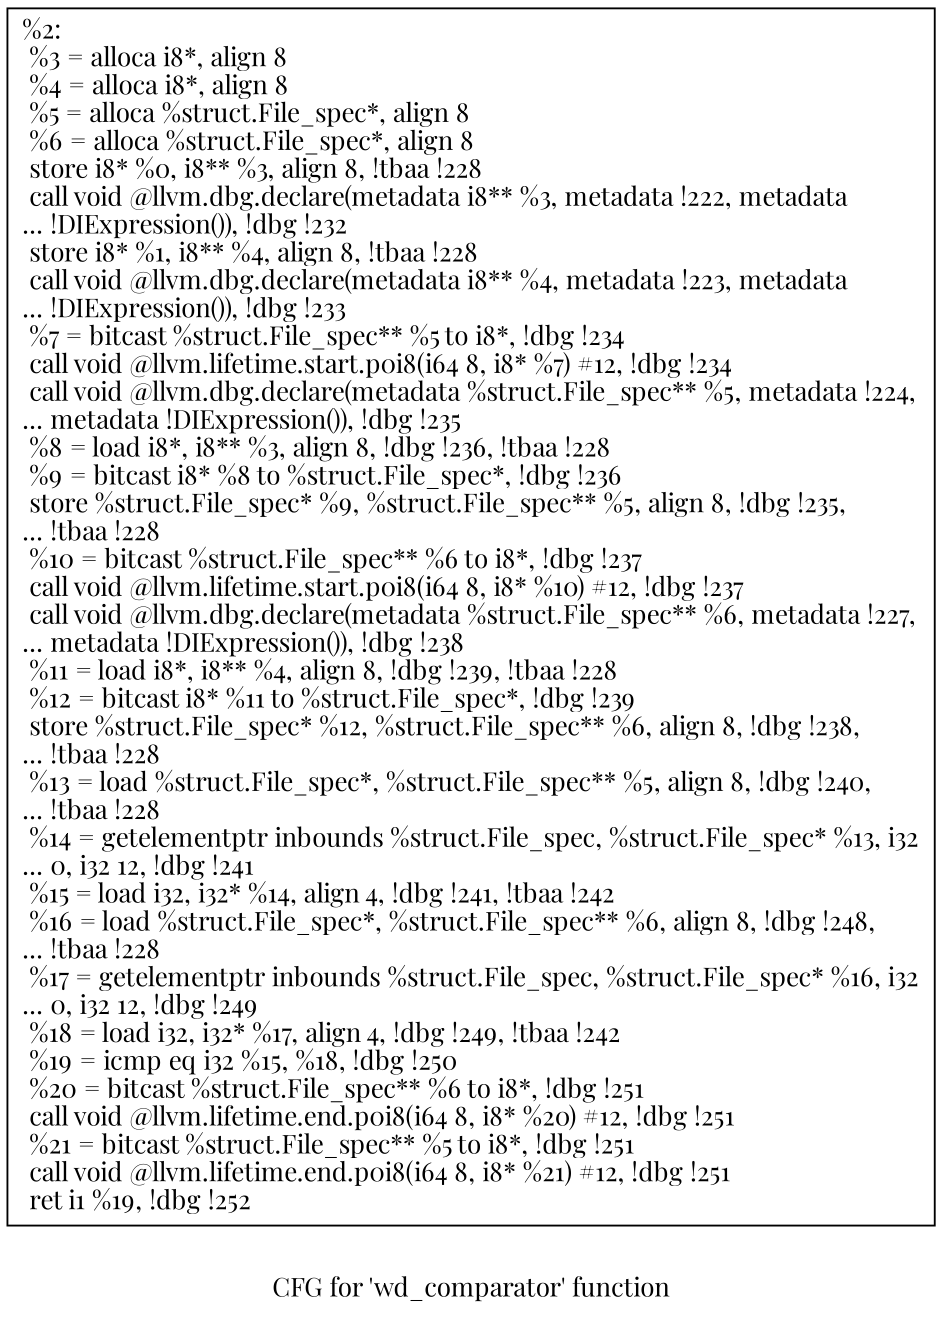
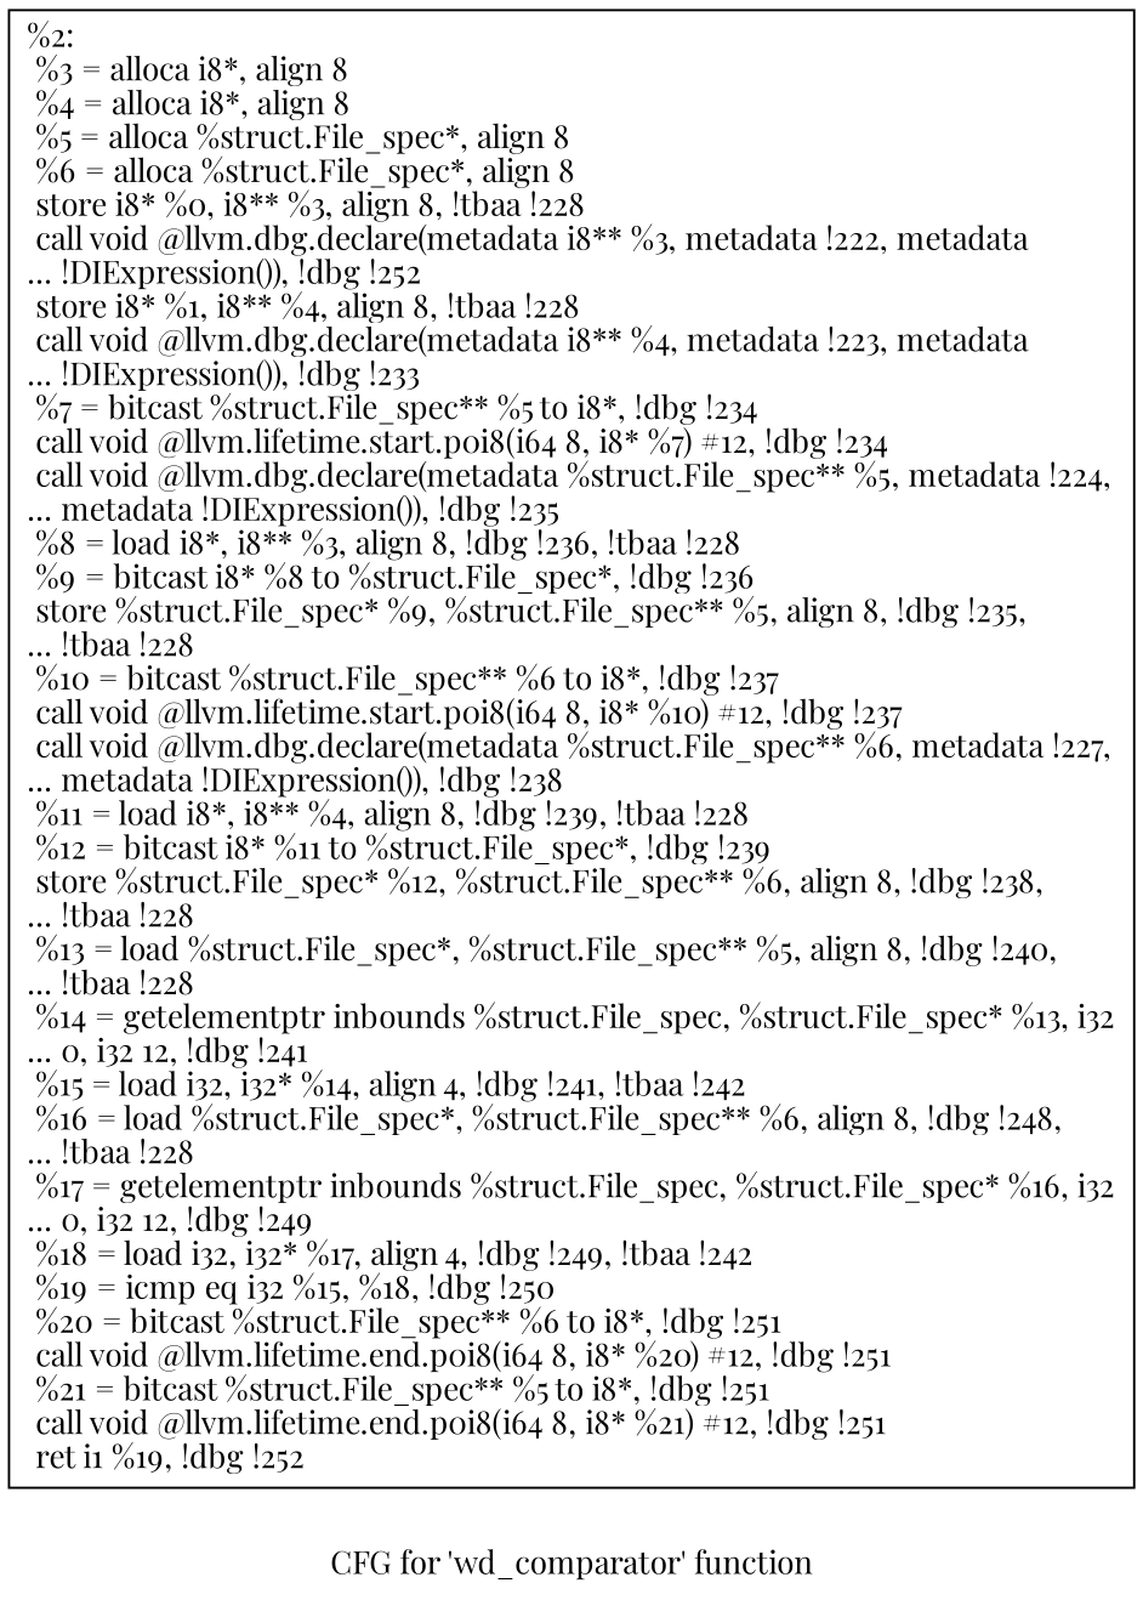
  digraph {
    label="CFG for 'wd_comparator' function"
    fontname="Playfair Display"
-   n1 [label="{%2:\l  %3 = alloca i8*, align 8\l  %4 = alloca i8*, align 8\l  %5 = alloca %struct.File_spec*, align 8\l  %6 = alloca %struct.File_spec*, align 8\l  store i8* %0, i8** %3, align 8, !tbaa !228\l  call void @llvm.dbg.declare(metadata i8** %3, metadata !222, metadata\l... !DIExpression()), !dbg !232\l  store i8* %1, i8** %4, align 8, !tbaa !228\l  call void @llvm.dbg.declare(metadata i8** %4, metadata !223, metadata\l... !DIExpression()), !dbg !233\l  %7 = bitcast %struct.File_spec** %5 to i8*, !dbg !234\l  call void @llvm.lifetime.start.p0i8(i64 8, i8* %7) #12, !dbg !234\l  call void @llvm.dbg.declare(metadata %struct.File_spec** %5, metadata !224,\l... metadata !DIExpression()), !dbg !235\l  %8 = load i8*, i8** %3, align 8, !dbg !236, !tbaa !228\l  %9 = bitcast i8* %8 to %struct.File_spec*, !dbg !236\l  store %struct.File_spec* %9, %struct.File_spec** %5, align 8, !dbg !235,\l... !tbaa !228\l  %10 = bitcast %struct.File_spec** %6 to i8*, !dbg !237\l  call void @llvm.lifetime.start.p0i8(i64 8, i8* %10) #12, !dbg !237\l  call void @llvm.dbg.declare(metadata %struct.File_spec** %6, metadata !227,\l... metadata !DIExpression()), !dbg !238\l  %11 = load i8*, i8** %4, align 8, !dbg !239, !tbaa !228\l  %12 = bitcast i8* %11 to %struct.File_spec*, !dbg !239\l  store %struct.File_spec* %12, %struct.File_spec** %6, align 8, !dbg !238,\l... !tbaa !228\l  %13 = load %struct.File_spec*, %struct.File_spec** %5, align 8, !dbg !240,\l... !tbaa !228\l  %14 = getelementptr inbounds %struct.File_spec, %struct.File_spec* %13, i32\l... 0, i32 12, !dbg !241\l  %15 = load i32, i32* %14, align 4, !dbg !241, !tbaa !242\l  %16 = load %struct.File_spec*, %struct.File_spec** %6, align 8, !dbg !248,\l... !tbaa !228\l  %17 = getelementptr inbounds %struct.File_spec, %struct.File_spec* %16, i32\l... 0, i32 12, !dbg !249\l  %18 = load i32, i32* %17, align 4, !dbg !249, !tbaa !242\l  %19 = icmp eq i32 %15, %18, !dbg !250\l  %20 = bitcast %struct.File_spec** %6 to i8*, !dbg !251\l  call void @llvm.lifetime.end.p0i8(i64 8, i8* %20) #12, !dbg !251\l  %21 = bitcast %struct.File_spec** %5 to i8*, !dbg !251\l  call void @llvm.lifetime.end.p0i8(i64 8, i8* %21) #12, !dbg !251\l  ret i1 %19, !dbg !252\l}" shape=record fontname="Playfair Display"]
+   n1 [label="{%2:\l  %3 = alloca i8*, align 8\l  %4 = alloca i8*, align 8\l  %5 = alloca %struct.File_spec*, align 8\l  %6 = alloca %struct.File_spec*, align 8\l  store i8* %0, i8** %3, align 8, !tbaa !228\l  call void @llvm.dbg.declare(metadata i8** %3, metadata !222, metadata\l... !DIExpression()), !dbg !252\l  store i8* %1, i8** %4, align 8, !tbaa !228\l  call void @llvm.dbg.declare(metadata i8** %4, metadata !223, metadata\l... !DIExpression()), !dbg !233\l  %7 = bitcast %struct.File_spec** %5 to i8*, !dbg !234\l  call void @llvm.lifetime.start.p0i8(i64 8, i8* %7) #12, !dbg !234\l  call void @llvm.dbg.declare(metadata %struct.File_spec** %5, metadata !224,\l... metadata !DIExpression()), !dbg !235\l  %8 = load i8*, i8** %3, align 8, !dbg !236, !tbaa !228\l  %9 = bitcast i8* %8 to %struct.File_spec*, !dbg !236\l  store %struct.File_spec* %9, %struct.File_spec** %5, align 8, !dbg !235,\l... !tbaa !228\l  %10 = bitcast %struct.File_spec** %6 to i8*, !dbg !237\l  call void @llvm.lifetime.start.p0i8(i64 8, i8* %10) #12, !dbg !237\l  call void @llvm.dbg.declare(metadata %struct.File_spec** %6, metadata !227,\l... metadata !DIExpression()), !dbg !238\l  %11 = load i8*, i8** %4, align 8, !dbg !239, !tbaa !228\l  %12 = bitcast i8* %11 to %struct.File_spec*, !dbg !239\l  store %struct.File_spec* %12, %struct.File_spec** %6, align 8, !dbg !238,\l... !tbaa !228\l  %13 = load %struct.File_spec*, %struct.File_spec** %5, align 8, !dbg !240,\l... !tbaa !228\l  %14 = getelementptr inbounds %struct.File_spec, %struct.File_spec* %13, i32\l... 0, i32 12, !dbg !241\l  %15 = load i32, i32* %14, align 4, !dbg !241, !tbaa !242\l  %16 = load %struct.File_spec*, %struct.File_spec** %6, align 8, !dbg !248,\l... !tbaa !228\l  %17 = getelementptr inbounds %struct.File_spec, %struct.File_spec* %16, i32\l... 0, i32 12, !dbg !249\l  %18 = load i32, i32* %17, align 4, !dbg !249, !tbaa !242\l  %19 = icmp eq i32 %15, %18, !dbg !250\l  %20 = bitcast %struct.File_spec** %6 to i8*, !dbg !251\l  call void @llvm.lifetime.end.p0i8(i64 8, i8* %20) #12, !dbg !251\l  %21 = bitcast %struct.File_spec** %5 to i8*, !dbg !251\l  call void @llvm.lifetime.end.p0i8(i64 8, i8* %21) #12, !dbg !251\l  ret i1 %19, !dbg !252\l}" shape=record fontname="Playfair Display"]
  }
